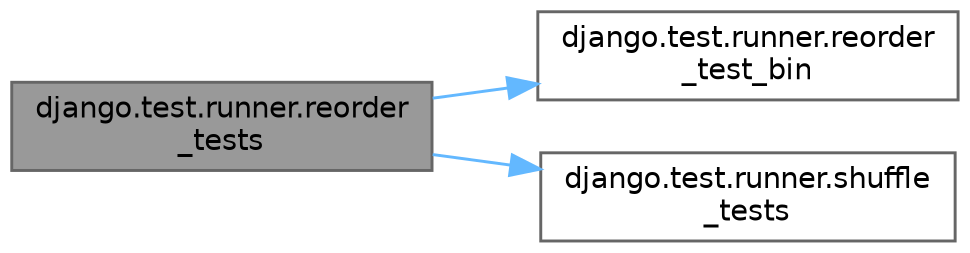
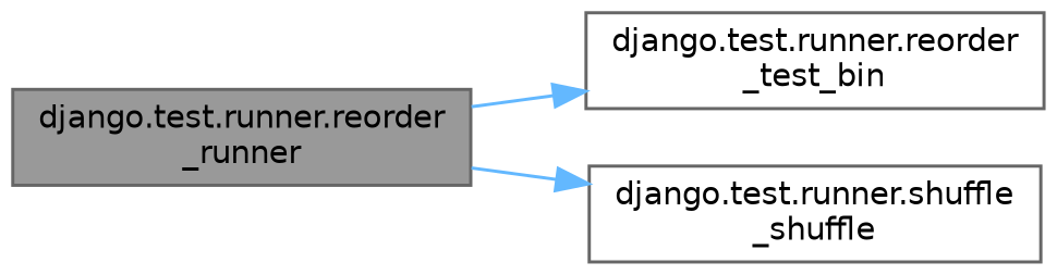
  digraph {
    rankdir=LR
    node [color=grey40 fillcolor=white fontname=Helvetica fontsize=10 shape=box style=filled]
    edge [color=steelblue1 fontname=Helvetica fontsize=10 labelfontname=Helvetica labelfontsize=10 style=solid]
-   n1 [color=gray40 fillcolor=grey60 fontcolor=black height=0.2 label="django.test.runner.reorder\l_tests" width=0.4]
+   n1 [color=gray40 fillcolor=grey60 fontcolor=black height=0.2 label="django.test.runner.reorder\l_runner" width=0.4]
    n2 [height=0.2 label="django.test.runner.reorder\l_test_bin" width=0.4]
-   n3 [height=0.2 label="django.test.runner.shuffle\l_tests" width=0.4]
+   n3 [height=0.2 label="django.test.runner.shuffle\l_shuffle" width=0.4]
    n1 -> n2
    n1 -> n3
  }
